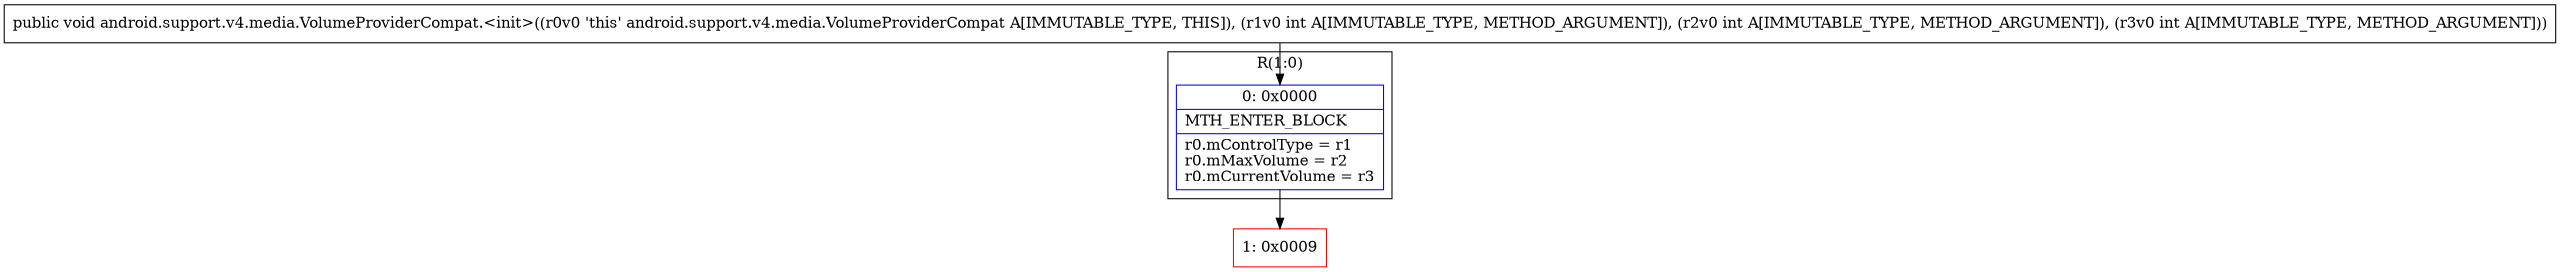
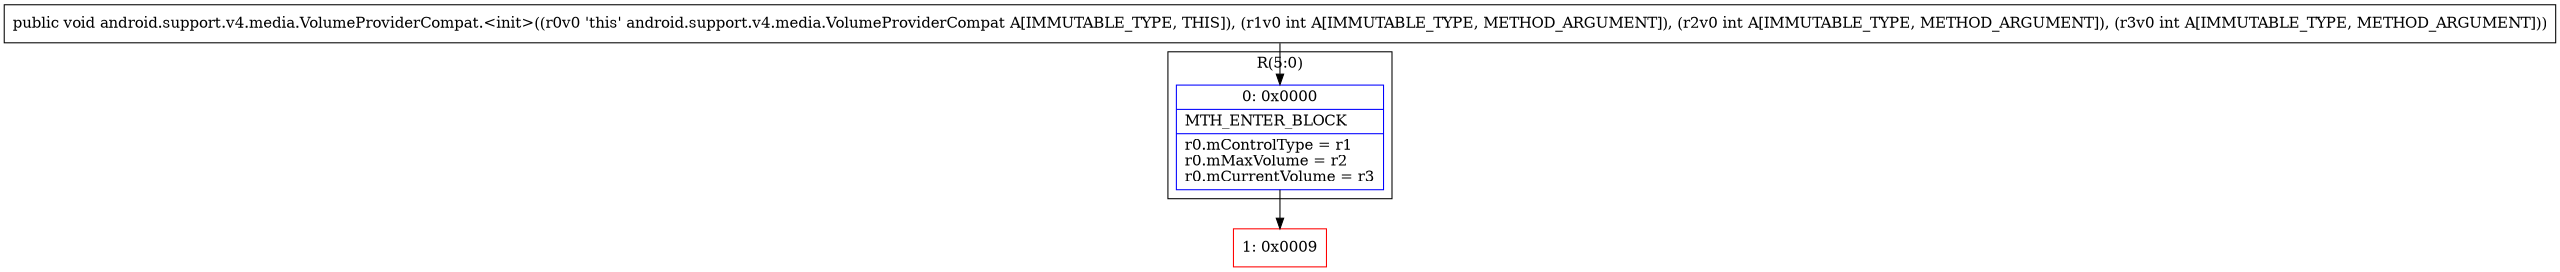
  digraph {
    node [shape=record]
    n1 [color=blue label="{0\:\ 0x0000|MTH_ENTER_BLOCK\l|r0.mControlType = r1\lr0.mMaxVolume = r2\lr0.mCurrentVolume = r3\l}"]
    n2 [color=red label="{1\:\ 0x0009}"]
    n3 [label="{public void android.support.v4.media.VolumeProviderCompat.\<init\>((r0v0 'this' android.support.v4.media.VolumeProviderCompat A[IMMUTABLE_TYPE, THIS]), (r1v0 int A[IMMUTABLE_TYPE, METHOD_ARGUMENT]), (r2v0 int A[IMMUTABLE_TYPE, METHOD_ARGUMENT]), (r3v0 int A[IMMUTABLE_TYPE, METHOD_ARGUMENT])) }"]
    subgraph cluster_1 {
-     label="R(1:0)"
+     label="R(5:0)"
      n1
    }
    n1 -> n2
    n3 -> n1
  }
